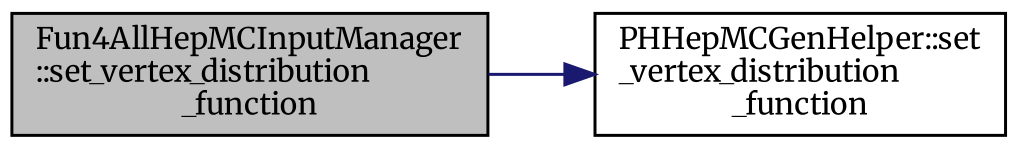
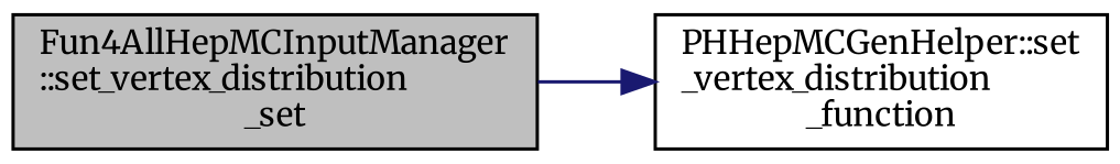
  digraph {
    rankdir=LR
    fontname=Merriweather
    node [color=black fontname=Merriweather fontsize=10 shape=record]
-   n1 [fillcolor=grey75 fontcolor=black height=0.2 label="Fun4AllHepMCInputManager\l::set_vertex_distribution\l_function" style=filled width=0.4]
+   n1 [fillcolor=grey75 fontcolor=black height=0.2 label="Fun4AllHepMCInputManager\l::set_vertex_distribution\l_set" style=filled width=0.4]
    n2 [height=0.2 label="PHHepMCGenHelper::set\l_vertex_distribution\l_function" width=0.4]
    n1 -> n2 [color=midnightblue fontname=Merriweather fontsize=10 labelfontname=FreeSans labelfontsize=10 style=solid]
  }
